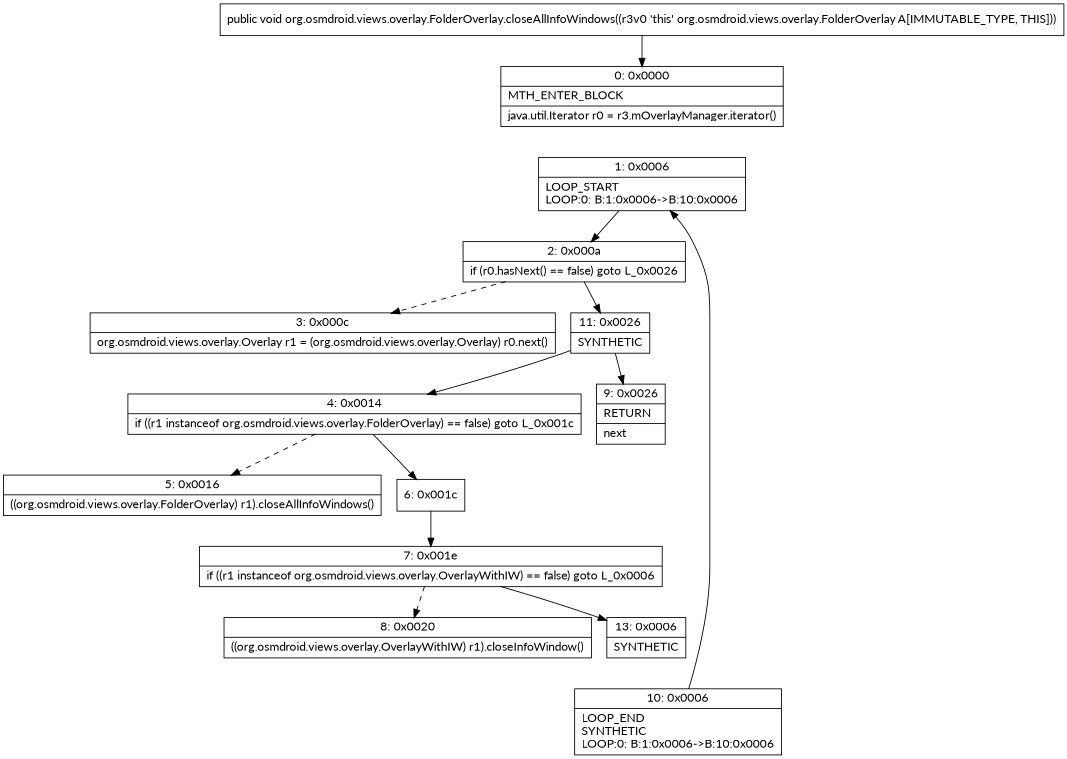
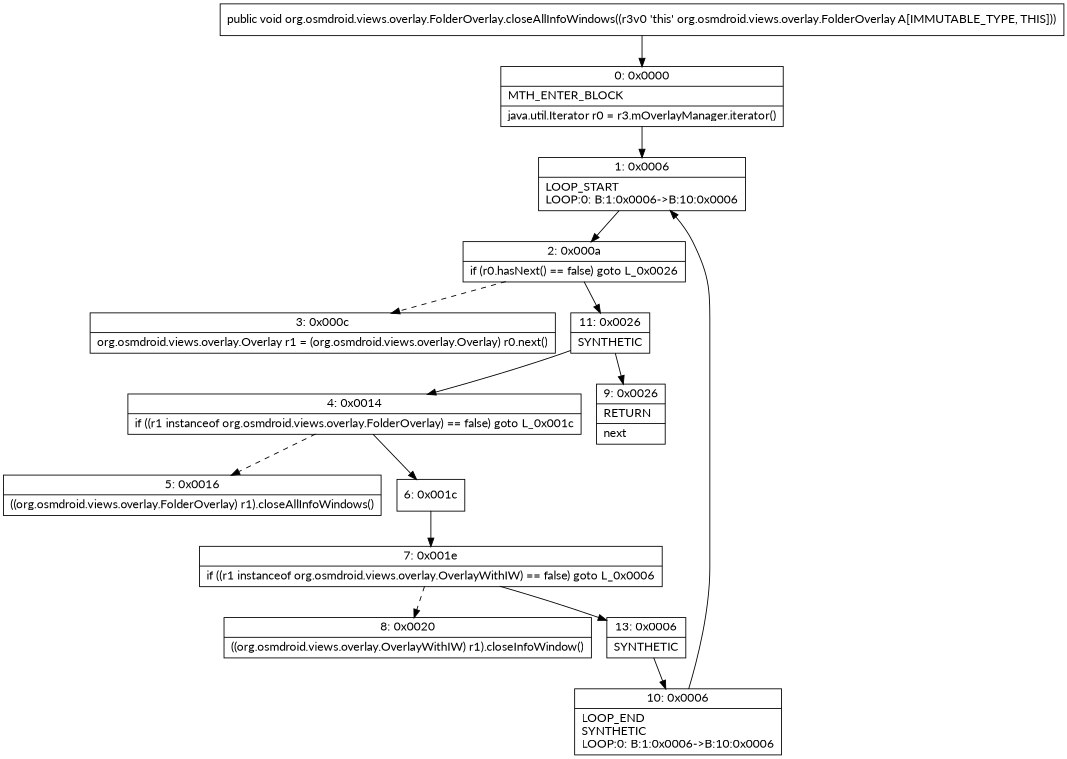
  digraph {
    fontname=Lato
    node [fontname=Lato shape=record]
    edge [fontname=Lato]
    n1 [label="{0\:\ 0x0000|MTH_ENTER_BLOCK\l|java.util.Iterator r0 = r3.mOverlayManager.iterator()\l}"]
    n2 [label="{1\:\ 0x0006|LOOP_START\lLOOP:0: B:1:0x0006\-\>B:10:0x0006\l}"]
    n3 [label="{2\:\ 0x000a|if (r0.hasNext() == false) goto L_0x0026\l}"]
    n4 [label="{3\:\ 0x000c|org.osmdroid.views.overlay.Overlay r1 = (org.osmdroid.views.overlay.Overlay) r0.next()\l}"]
    n5 [label="{11\:\ 0x0026|SYNTHETIC\l}"]
    n6 [label="{4\:\ 0x0014|if ((r1 instanceof org.osmdroid.views.overlay.FolderOverlay) == false) goto L_0x001c\l}"]
    n7 [label="{9\:\ 0x0026|RETURN\l|next\l}"]
    n8 [label="{5\:\ 0x0016|((org.osmdroid.views.overlay.FolderOverlay) r1).closeAllInfoWindows()\l}"]
    n9 [label="{6\:\ 0x001c}"]
    n10 [label="{7\:\ 0x001e|if ((r1 instanceof org.osmdroid.views.overlay.OverlayWithIW) == false) goto L_0x0006\l}"]
    n11 [label="{8\:\ 0x0020|((org.osmdroid.views.overlay.OverlayWithIW) r1).closeInfoWindow()\l}"]
    n12 [label="{13\:\ 0x0006|SYNTHETIC\l}"]
    n13 [label="{10\:\ 0x0006|LOOP_END\lSYNTHETIC\lLOOP:0: B:1:0x0006\-\>B:10:0x0006\l}"]
    n14 [label="{public void org.osmdroid.views.overlay.FolderOverlay.closeAllInfoWindows((r3v0 'this' org.osmdroid.views.overlay.FolderOverlay A[IMMUTABLE_TYPE, THIS])) }"]
+   n1 -> n2
    n2 -> n3
    n3 -> n4 [style=dashed]
    n3 -> n5
    n5 -> n6
    n5 -> n7
    n6 -> n8 [style=dashed]
    n6 -> n9
    n9 -> n10
    n10 -> n11 [style=dashed]
    n10 -> n12
+   n12 -> n13
    n13 -> n2
    n14 -> n1
  }
